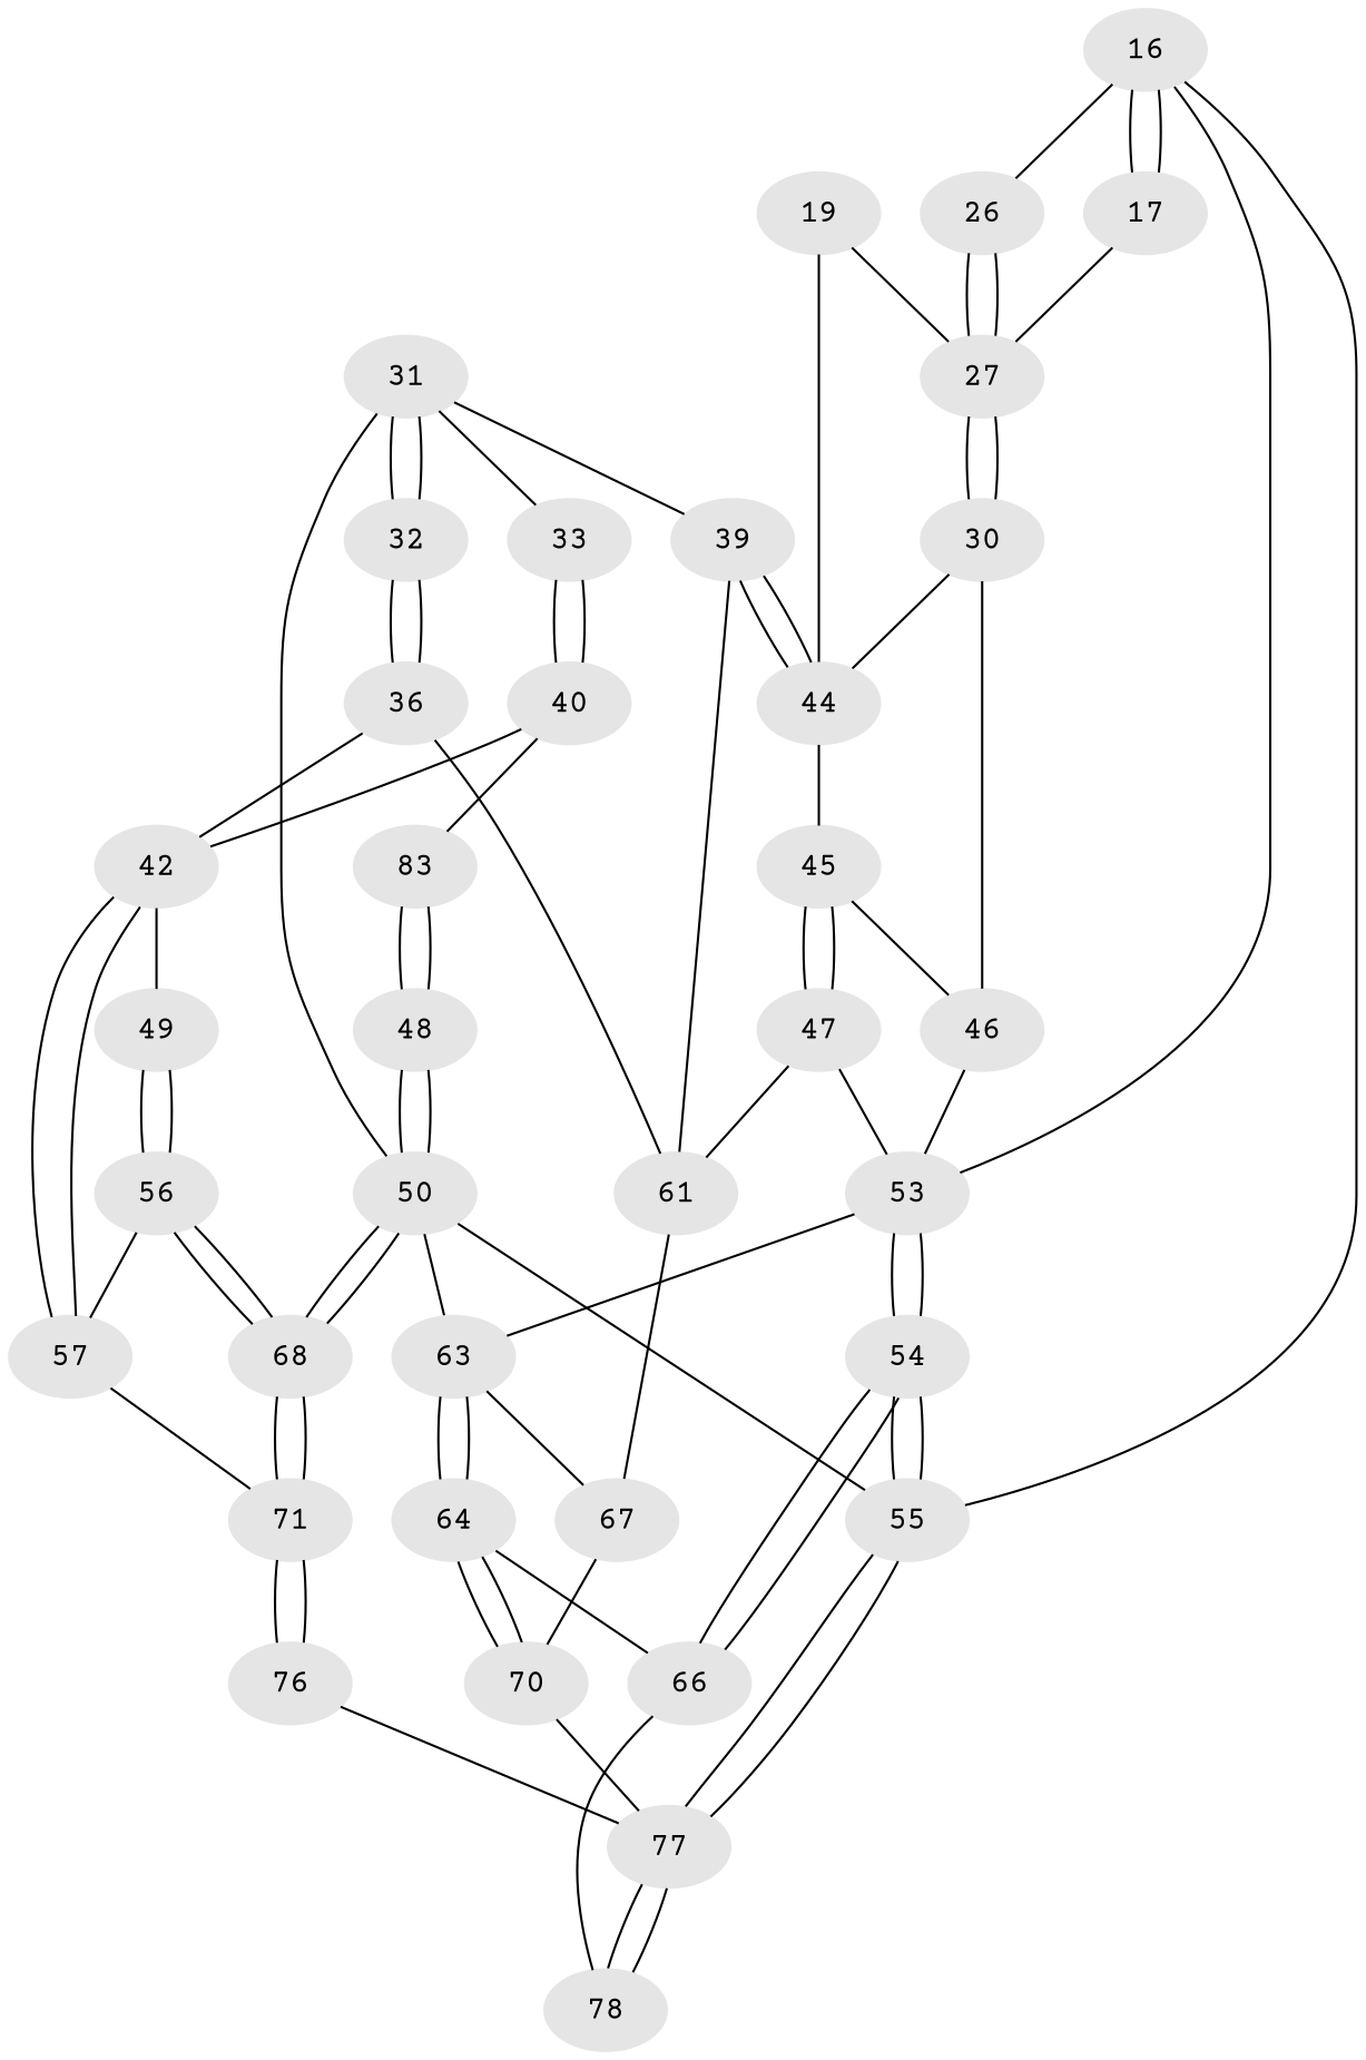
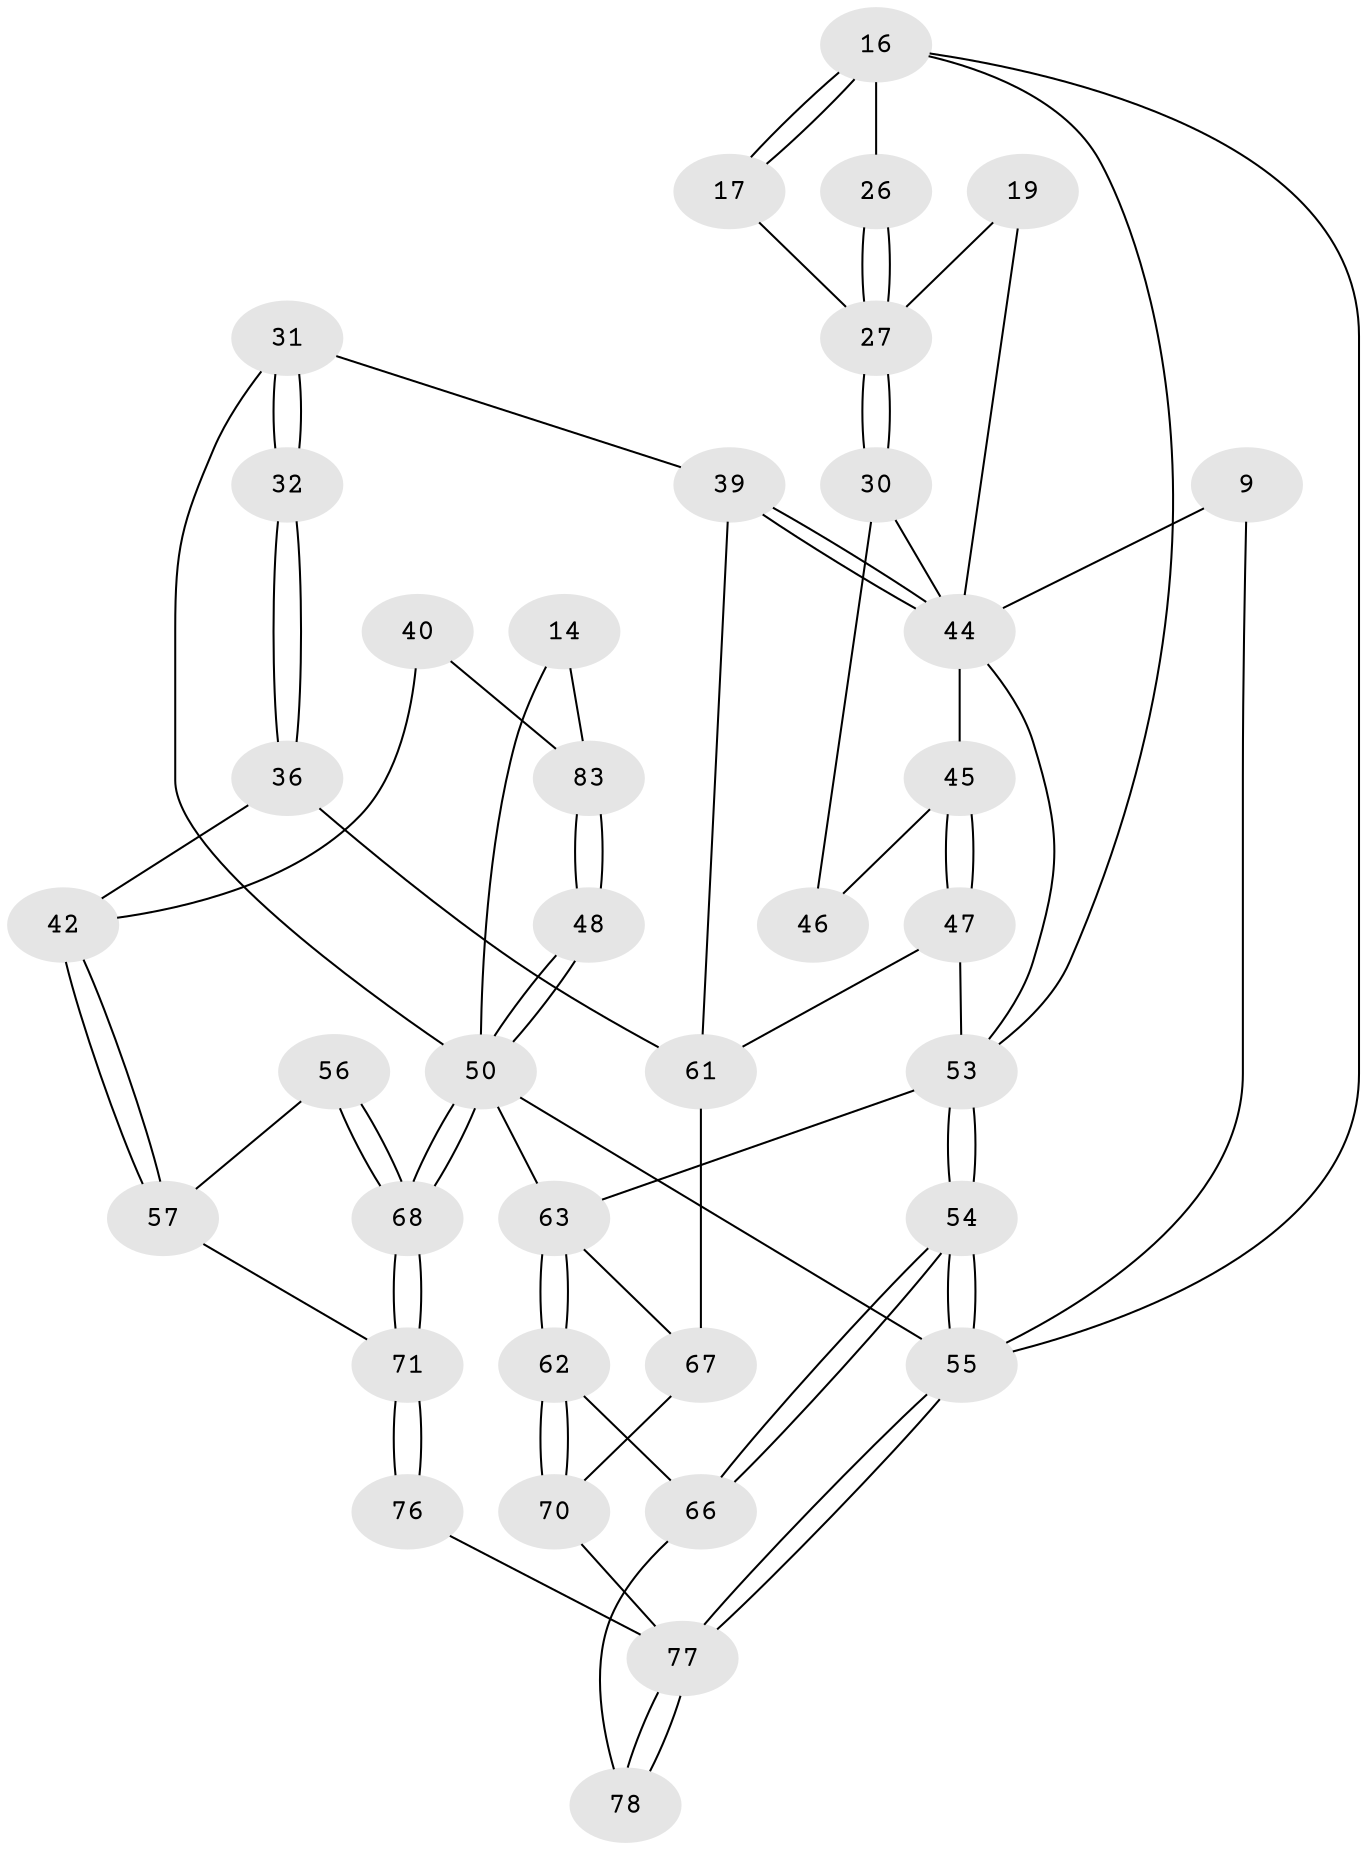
  graph {
    fontname="Courier Prime"
    node [color=gray90 fontname="Courier Prime" style=filled]
    edge [fontname="Courier Prime"]
+   9 [super="+5"]
    44 [super="+29+28"]
    55 [super="+4"]
    45
    77 [super="+75+74+73"]
+   14 [super="+13"]
    n7 [label=83]
    50 [super="+3+10"]
-   33
    40
    48
    68
    63 [super="+62"]
    16 [super="+15"]
    17
    26
    53 [super="+52+51+35"]
    27 [super="+20+21"]
    54
    30
    19
    46 [super="+34"]
    31 [super="+11+25"]
    32
    39 [super="+23+22+7"]
    36
    61 [super="+38"]
    42 [super="+41"]
-   49
    57
    67 [super="+60"]
    56
    71 [super="+58+59"]
    47
    66 [super="+65"]
-   64
+   64 [label=62]
    78
    76 [super="+72"]
    70 [super="+69"]
+   9 -- 44
+   9 -- 55
    44 -- 45
    55 -- 77
    55 -- 77
    45 -- 46
    45 -- 47
    45 -- 47
    77 -- 78
    77 -- 78
+   14 -- n7
+   14 -- 50 [weight=2]
    n7 -- 48
    n7 -- 48
    50 -- 55 [weight=2]
    50 -- 68
    50 -- 68
    50 -- 63
-   33 -- 40
-   33 -- 40
    40 -- n7
    40 -- 42
    48 -- 50
    48 -- 50
    68 -- 71
    68 -- 71
    63 -- 67
    63 -- 64
    63 -- 64
    16 -- 55
    16 -- 17
    16 -- 17
    16 -- 26
    16 -- 53
    17 -- 27
    26 -- 27 [weight=2]
    26 -- 27
    53 -- 63
    53 -- 54
    53 -- 54
    27 -- 30
    27 -- 30
    54 -- 55
    54 -- 55
    54 -- 66
    54 -- 66
    30 -- 44
    30 -- 46
    19 -- 44 [weight=2]
    19 -- 27
-   46 -- 53 [weight=2]
+   44 -- 53 [weight=2]
    31 -- 50 [weight=2]
-   31 -- 33
    31 -- 32 [weight=2]
    31 -- 32
    31 -- 39 [weight=2]
    32 -- 36
    32 -- 36
    39 -- 44 [weight=3]
    39 -- 44
    39 -- 61
    36 -- 61
    36 -- 42
    61 -- 67
-   42 -- 49
    42 -- 57
    42 -- 57
-   49 -- 56
-   49 -- 56
    57 -- 71
    67 -- 70
    56 -- 68
    56 -- 68
    56 -- 57
    71 -- 76 [weight=2]
    71 -- 76
    47 -- 53
    47 -- 61
    66 -- 78 [weight=2]
    64 -- 66
    64 -- 70
    64 -- 70
    76 -- 77 [weight=2]
    70 -- 77 [weight=2]
  }
